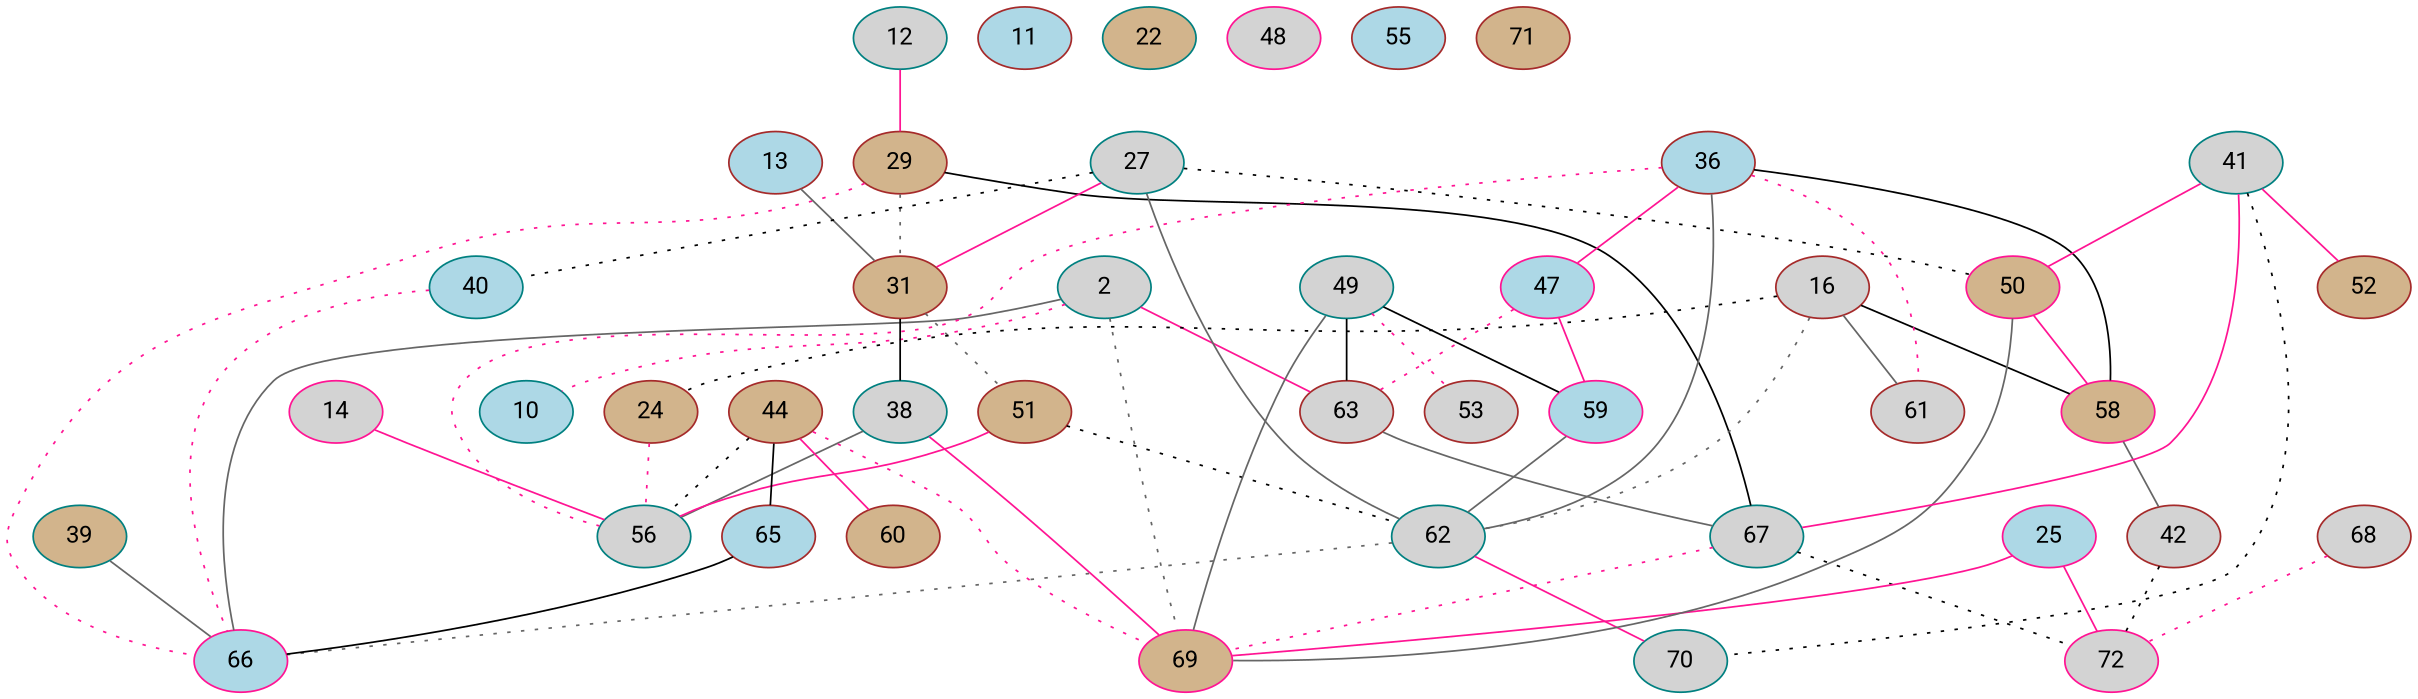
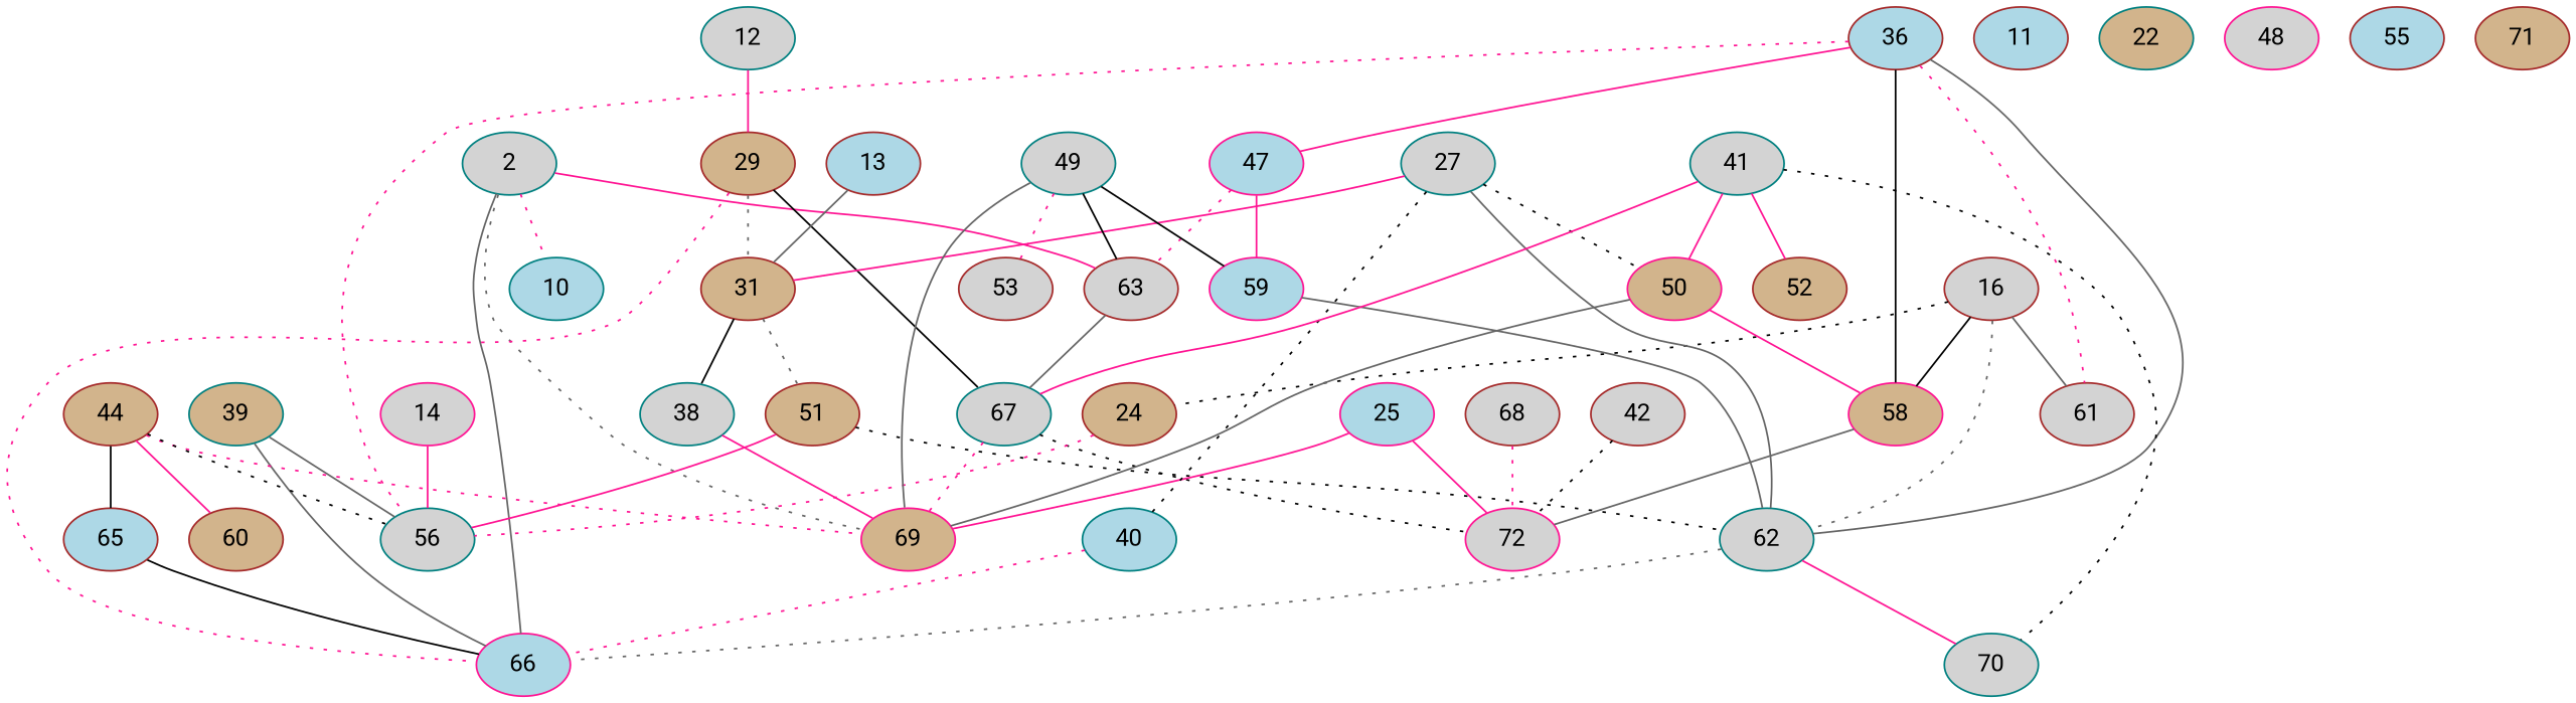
  graph {
    fontname=Roboto
    node [color=brown fillcolor=lightgrey fontname=Roboto style=filled]
    edge [color=deeppink fontname=Roboto style=solid]
    2 [color=teal]
    10 [color=teal fillcolor=lightblue]
    63 [super="+57"]
    66 [color=deeppink fillcolor=lightblue super="+21+45"]
    69 [color=deeppink fillcolor=tan super="+6"]
    67 [color=teal super="+54"]
    11 [fillcolor=lightblue]
    29 [fillcolor=tan super="+4+15"]
    31 [fillcolor=tan]
    12 [color=teal]
    13 [fillcolor=lightblue]
    38 [color=teal super="+33"]
    51 [fillcolor=tan]
    56 [color=teal super="+37+46"]
    14 [color=deeppink]
    16 [super="+1+8"]
    24 [fillcolor=tan]
    58 [color=deeppink fillcolor=tan super="+32+3"]
    61
    62 [color=teal super="+19"]
    72 [color=deeppink super="+64"]
    70 [color=teal]
    22 [color=teal fillcolor=tan]
    25 [color=deeppink fillcolor=lightblue]
    27 [color=teal]
    40 [color=teal fillcolor=lightblue]
    50 [color=deeppink fillcolor=tan super="+18+23+28+30"]
    36 [fillcolor=lightblue super="+9"]
    47 [color=deeppink fillcolor=lightblue]
    59 [color=deeppink fillcolor=lightblue super="+43"]
    39 [color=teal fillcolor=tan]
    41 [color=teal super="+5+20"]
    52 [fillcolor=tan]
    42
    44 [fillcolor=tan super="+26"]
    60 [fillcolor=tan]
    65 [fillcolor=lightblue]
    48 [color=deeppink]
    49 [color=teal]
    53
    55 [fillcolor=lightblue]
    68
    71 [fillcolor=tan]
    2 -- 10 [style=dotted]
    2 -- 63
    2 -- 66 [color=gray40]
    2 -- 69 [color=gray40 style=dotted]
    63 -- 67 [color=gray40]
    67 -- 69 [style=dotted]
    67 -- 72 [color=black style=dotted]
    29 -- 66 [style=dotted]
    29 -- 67 [color=black]
    29 -- 31 [color=gray40 style=dotted weight=2]
    31 -- 38 [color=black weight=2]
    31 -- 51 [color=gray40 style=dotted]
    12 -- 29
    13 -- 31 [color=gray40]
    38 -- 69
-   38 -- 56 [color=gray40]
+   39 -- 56 [color=gray40]
    51 -- 56
    51 -- 62 [color=black style=dotted]
    14 -- 56
    16 -- 24 [color=black style=dotted]
    16 -- 58 [color=black]
    16 -- 61 [color=gray40]
    16 -- 62 [color=gray40 style=dotted]
    24 -- 56 [style=dotted]
-   58 -- 42 [color=gray40]
+   58 -- 72 [color=gray40]
    62 -- 66 [color=gray40 style=dotted weight=2]
    62 -- 70
    25 -- 69
    25 -- 72
    27 -- 31
    27 -- 62 [color=gray40]
    27 -- 40 [color=black style=dotted]
    27 -- 50 [color=black style=dotted]
    40 -- 66 [style=dotted]
    50 -- 69 [color=gray40]
    50 -- 58
    36 -- 56 [style=dotted]
    36 -- 58 [color=black]
    36 -- 61 [style=dotted]
    36 -- 62 [color=gray40]
    36 -- 47
    47 -- 63 [style=dotted]
    47 -- 59
    59 -- 62 [color=gray40]
    39 -- 66 [color=gray40]
    41 -- 67
    41 -- 70 [color=black style=dotted]
    41 -- 50
    41 -- 52
    42 -- 72 [color=black style=dotted]
    44 -- 69 [style=dotted weight=2]
    44 -- 56 [color=black style=dotted weight=2]
    44 -- 60
    44 -- 65 [color=black]
    65 -- 66 [color=black]
    49 -- 63 [color=black weight=2]
    49 -- 69 [color=gray40 weight=2]
    49 -- 59 [color=black]
    49 -- 53 [style=dotted]
    68 -- 72 [style=dotted]
  }
